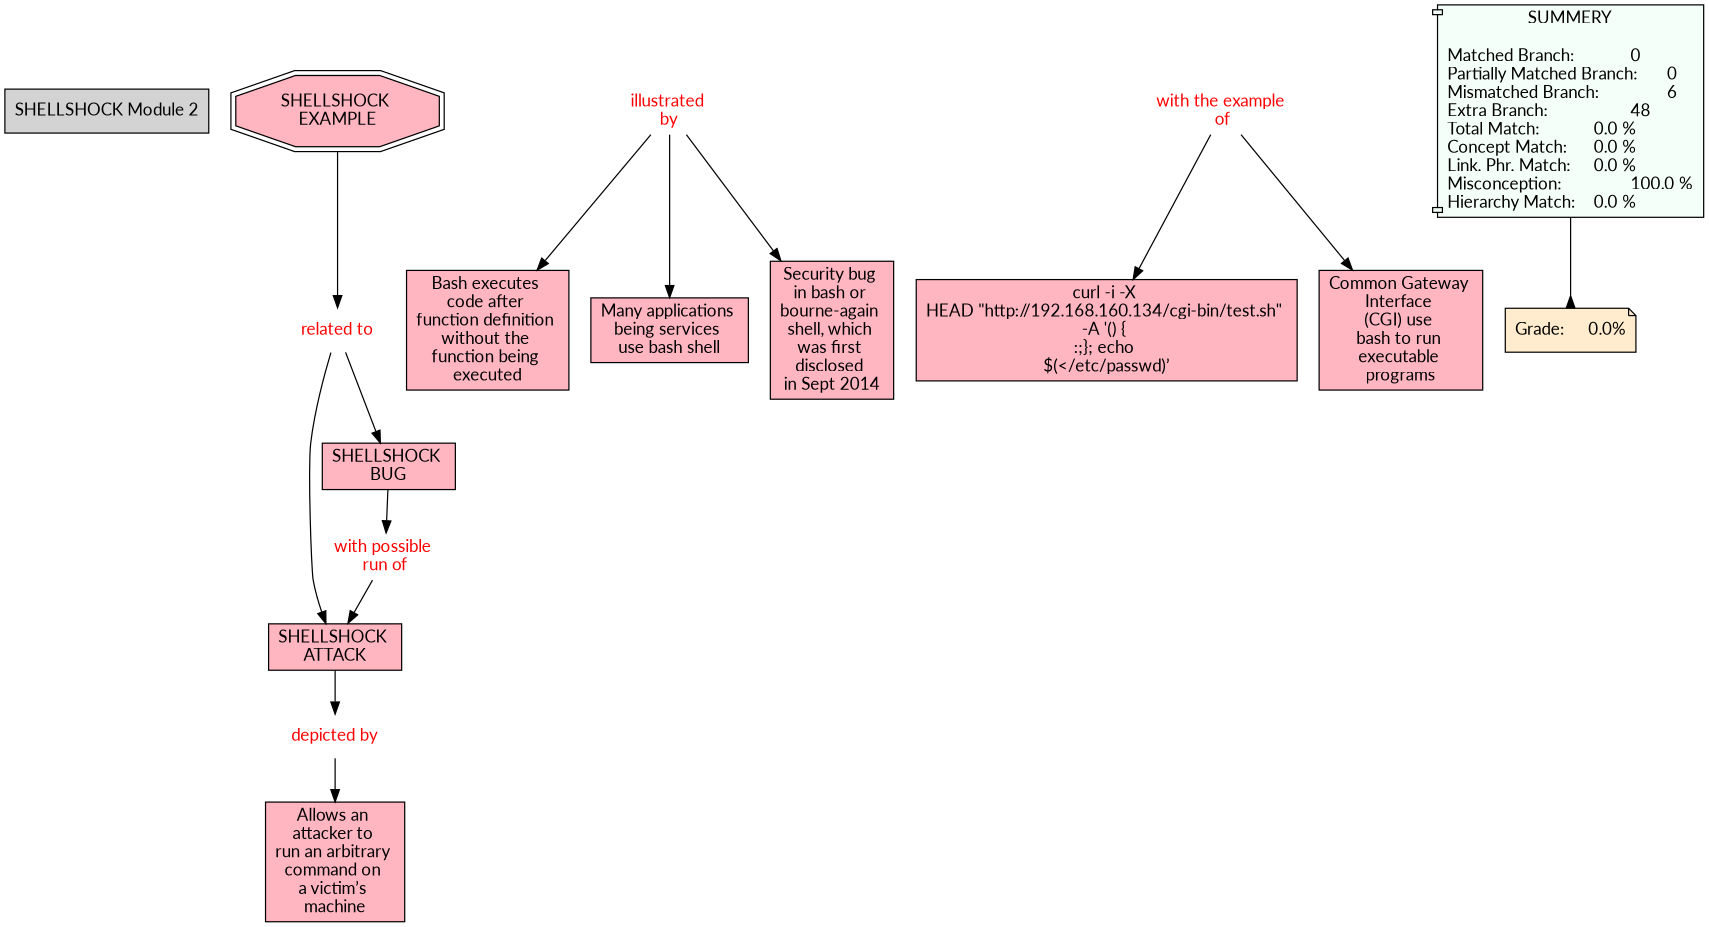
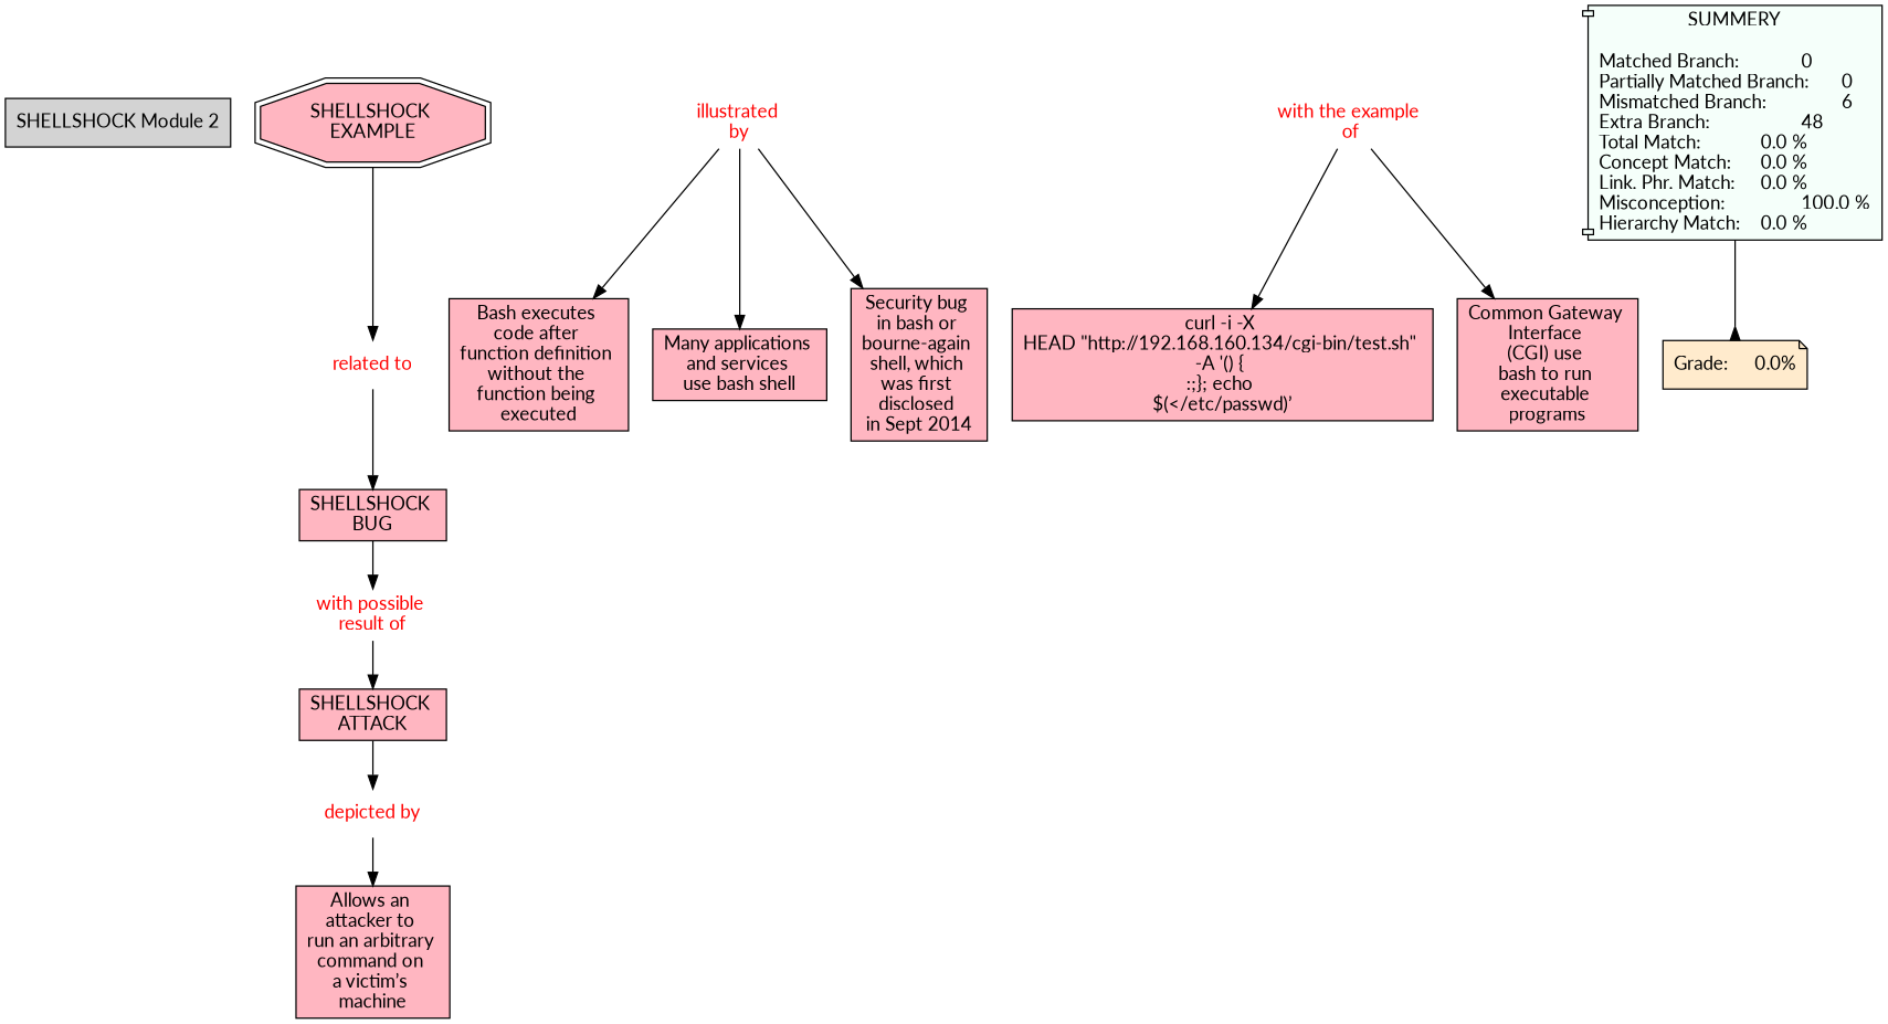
  digraph {
    fontname=Lato
    node [Gsplines=true fontname=Lato shape=rect style=filled fillcolor="#FFB6C1"]
    edge [constraint=true fontname=Lato]
    n1 [label="SHELLSHOCK Module 2" fillcolor=""]
    n2 [label="SHELLSHOCK \nATTACK"]
    n3 [fontcolor=red label="depicted by\n" shape=none style="" fillcolor=""]
    n4 [label="Allows an \nattacker to \nrun an arbitrary \ncommand on \na victim’s \nmachine"]
    n5 [label="SHELLSHOCK \nBUG"]
-   n6 [fontcolor=red label="with possible \nrun of" shape=none style="" fillcolor=""]
+   n6 [fontcolor=red label="with possible \nresult of" shape=none style="" fillcolor=""]
    n7 [fontcolor=red label="illustrated \nby" shape=none style="" fillcolor=""]
    n8 [label="Bash executes \ncode after \nfunction definition \nwithout the \nfunction being \nexecuted"]
-   n9 [label="Many applications \nbeing services \nuse bash shell\n"]
+   n9 [label="Many applications \nand services \nuse bash shell\n"]
    n10 [label="Security bug \nin bash or \nbourne-again \nshell, which \nwas first \ndisclosed \nin Sept 2014\n"]
    n11 [label="SHELLSHOCK \nEXAMPLE" shape=doubleoctagon]
    n12 [fontcolor=red label="related to\n" shape=none style="" fillcolor=""]
    n13 [fontcolor=red label="with the example \nof" shape=none style="" fillcolor=""]
    n14 [label="curl -i -X \nHEAD \"http://192.168.160.134/cgi-bin/test.sh\" \n-\A '() { \n:;}; echo \n$(</etc/passwd)’"]
    n15 [label="Common Gateway \nInterface \n(CGI) use \nbash to run \nexecutable \nprograms"]
    n16 [fillcolor="#F5FFFA" label="SUMMERY\n\nMatched Branch:		0\lPartially Matched Branch:	0\lMismatched Branch:		6\lExtra Branch:			48\lTotal Match:		0.0 %\lConcept Match:	0.0 %\lLink. Phr. Match:	0.0 %\lMisconception:		100.0 %\lHierarchy Match:	0.0 %\l" shape=component]
    n17 [fillcolor="#FFEBCD" label="Grade:	0.0%" shape=note]
    n2 -> n3
    n3 -> n4
    n5 -> n6
    n6 -> n2
    n7 -> n8
    n7 -> n9
    n7 -> n10
    n11 -> n12
-   n12 -> n2
    n12 -> n5
    n13 -> n14
    n13 -> n15
    n16 -> n17 [arrowhead=inv color=black]
  }
